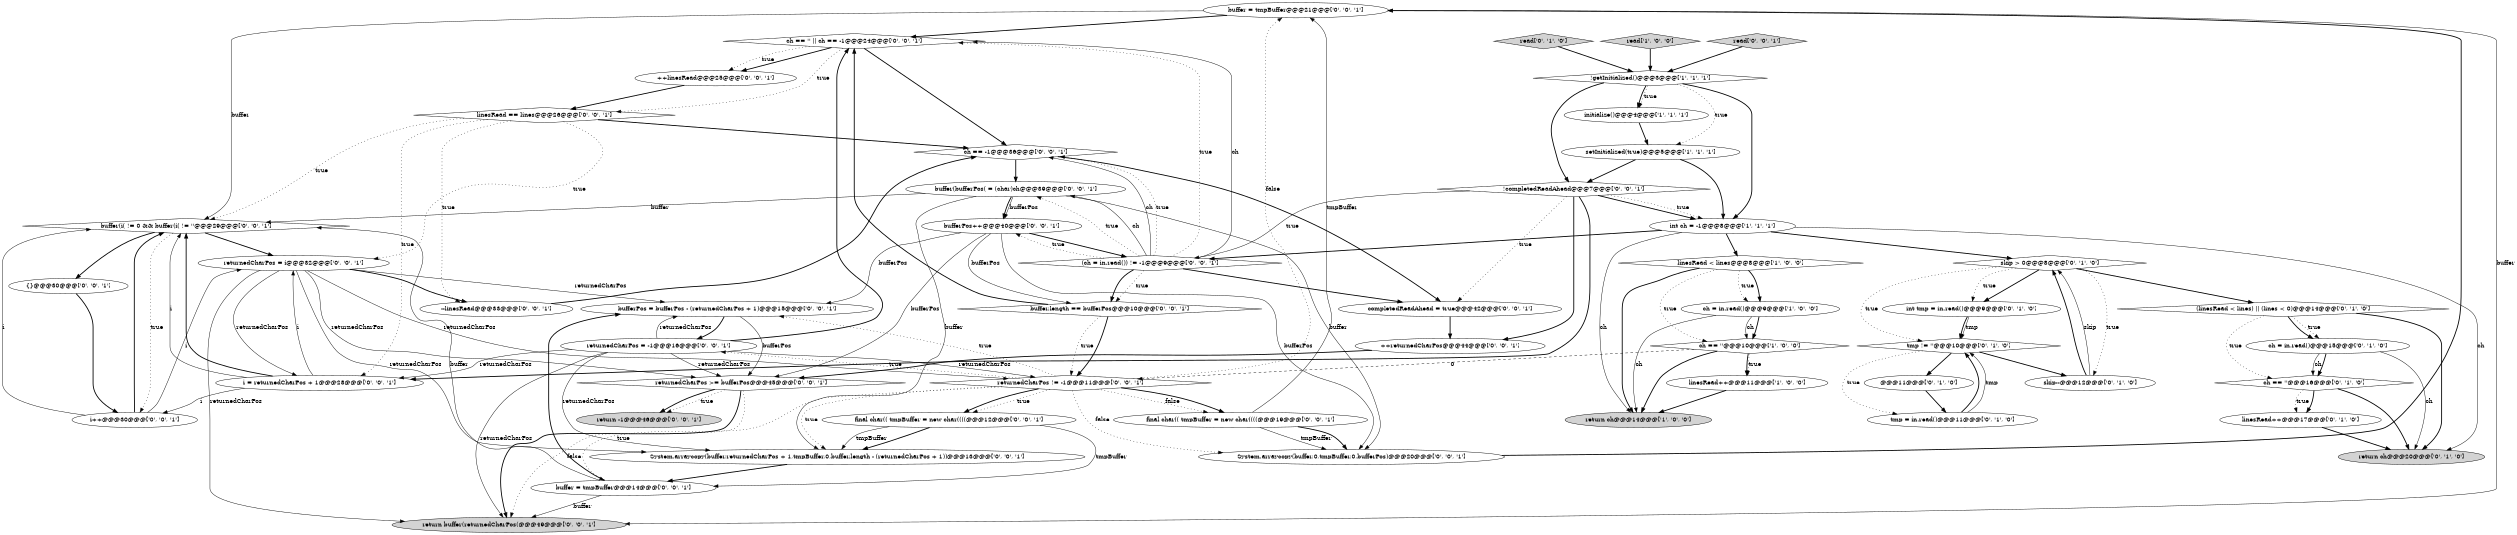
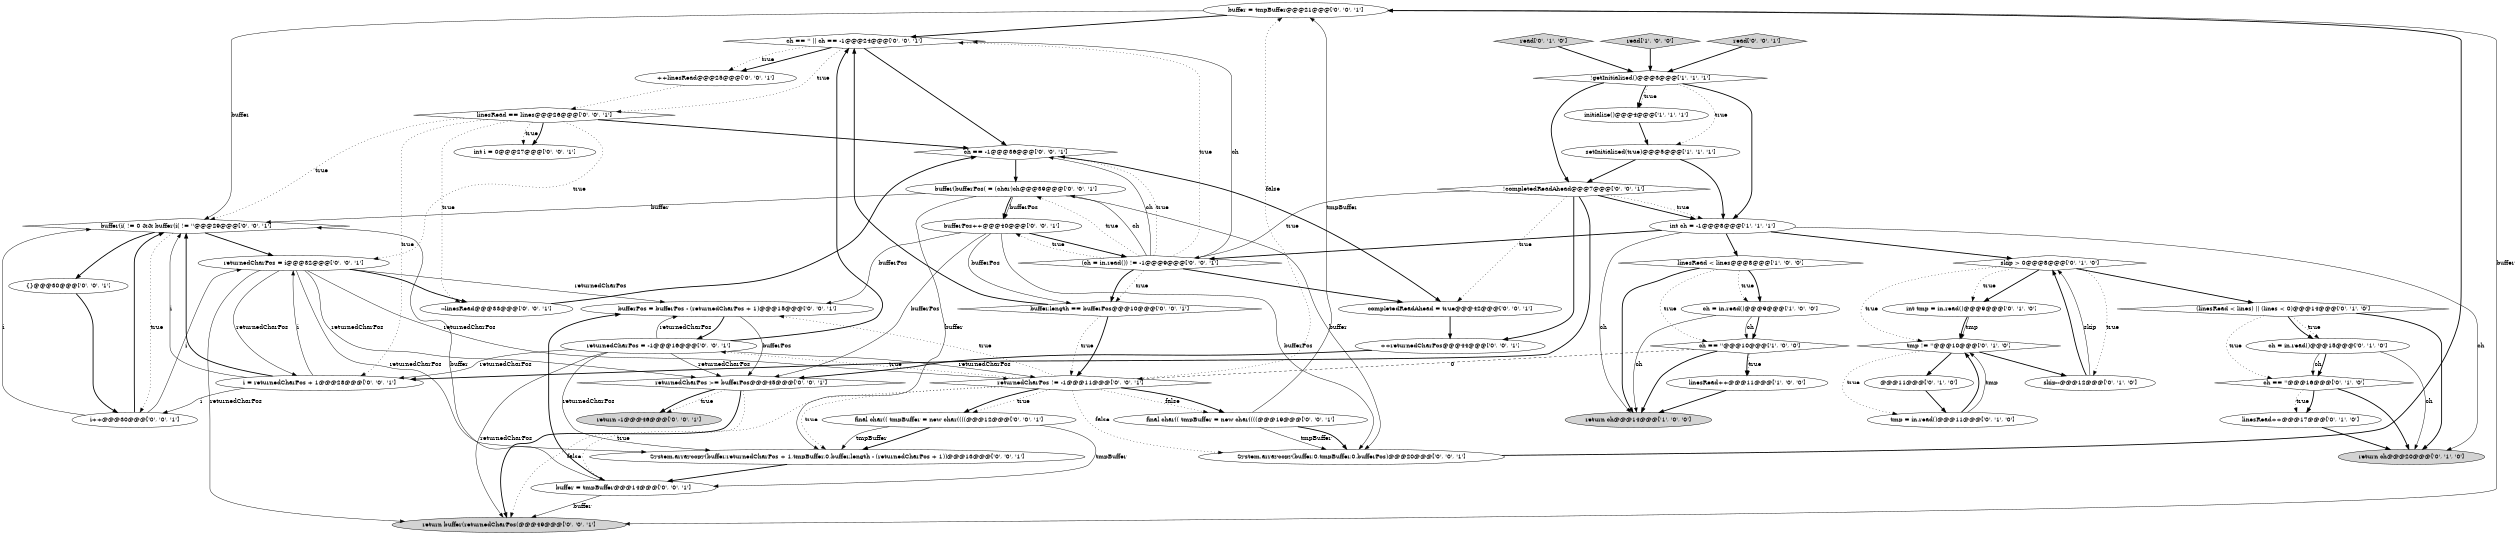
  digraph {
    node [fillcolor=white shape=ellipse style=filled]
    edge [style=bold]
    n1 [label="buffer = tmpBuffer@@@21@@@['0', '0', '1']"]
    n2 [label="ch == '' || ch == -1@@@24@@@['0', '0', '1']" shape=diamond]
    n3 [fillcolor=lightgray label="return buffer(returnedCharPos(@@@49@@@['0', '0', '1']"]
    n4 [label="buffer(i( != 0 && buffer(i( != ''@@@29@@@['0', '0', '1']" shape=diamond]
    n5 [label="ch == -1@@@36@@@['0', '0', '1']" shape=diamond]
    n6 [label="linesRead == lines@@@26@@@['0', '0', '1']" shape=diamond]
    n7 [label="++linesRead@@@25@@@['0', '0', '1']"]
    n8 [label="returnedCharPos = i@@@32@@@['0', '0', '1']"]
    n9 [label="i++@@@30@@@['0', '0', '1']"]
    n10 [label="{}@@@30@@@['0', '0', '1']"]
    n11 [label="bufferPos++@@@40@@@['0', '0', '1']"]
    n12 [label="System.arraycopy(buffer,0,tmpBuffer,0,bufferPos)@@@20@@@['0', '0', '1']"]
    n13 [label="returnedCharPos >= bufferPos@@@45@@@['0', '0', '1']" shape=diamond]
    n14 [label="(ch = in.read()) != -1@@@9@@@['0', '0', '1']" shape=diamond]
    n15 [label="buffer.length == bufferPos@@@10@@@['0', '0', '1']" shape=diamond]
    n16 [label="bufferPos = bufferPos - (returnedCharPos + 1)@@@15@@@['0', '0', '1']"]
    n17 [fillcolor=lightgray label="return -1@@@46@@@['0', '0', '1']"]
    n18 [label="completedReadAhead = true@@@42@@@['0', '0', '1']"]
    n19 [label="buffer(bufferPos( = (char)ch@@@39@@@['0', '0', '1']"]
    n20 [label="returnedCharPos != -1@@@11@@@['0', '0', '1']" shape=diamond]
    n21 [label="returnedCharPos = -1@@@16@@@['0', '0', '1']"]
    n22 [label="++returnedCharPos@@@44@@@['0', '0', '1']"]
    n23 [label="final char(( tmpBuffer = new char((((@@@19@@@['0', '0', '1']"]
    n24 [label="ch = in.read()@@@9@@@['1', '0', '0']"]
    n25 [label="ch == ''@@@10@@@['1', '0', '0']" shape=diamond]
    n26 [fillcolor=lightgray label="return ch@@@14@@@['1', '0', '0']"]
    n27 [label="linesRead++@@@11@@@['1', '0', '0']"]
    n28 [label="i = returnedCharPos + 1@@@28@@@['0', '0', '1']"]
    n29 [label="System.arraycopy(buffer,returnedCharPos + 1,tmpBuffer,0,buffer.length - (returnedCharPos + 1))@@@13@@@['0', '0', '1']"]
    n30 [label="--linesRead@@@33@@@['0', '0', '1']"]
    n31 [label="final char(( tmpBuffer = new char((((@@@12@@@['0', '0', '1']"]
    n32 [label="buffer = tmpBuffer@@@14@@@['0', '0', '1']"]
+   n33 [label="int i = 0@@@27@@@['0', '0', '1']"]
    n34 [label="initialize()@@@4@@@['1', '1', '1']"]
    n35 [label="setInitialized(true)@@@5@@@['1', '1', '1']"]
    n36 [label="int ch = -1@@@8@@@['1', '1', '1']"]
    n37 [label="!completedReadAhead@@@7@@@['0', '0', '1']" shape=diamond]
    n38 [fillcolor=lightgray label="read['0', '1', '0']" shape=diamond]
    n39 [label="!getInitialized()@@@3@@@['1', '1', '1']" shape=diamond]
    n40 [fillcolor=lightgray label="return ch@@@20@@@['0', '1', '0']"]
    n41 [label="linesRead < lines@@@8@@@['1', '0', '0']" shape=diamond]
    n42 [label="skip > 0@@@8@@@['0', '1', '0']" shape=diamond]
    n43 [label="skip--@@@12@@@['0', '1', '0']"]
    n44 [label="tmp != ''@@@10@@@['0', '1', '0']" shape=diamond]
    n45 [label="int tmp = in.read()@@@9@@@['0', '1', '0']"]
    n46 [label="(linesRead < lines) || (lines < 0)@@@14@@@['0', '1', '0']" shape=diamond]
    n47 [label="linesRead++@@@17@@@['0', '1', '0']"]
    n48 [label="ch == ''@@@16@@@['0', '1', '0']" shape=diamond]
    n49 [fillcolor=lightgray label="read['1', '0', '0']" shape=diamond]
    n50 [fillcolor=lightgray label="read['0', '0', '1']" shape=diamond]
    n51 [label="tmp = in.read()@@@11@@@['0', '1', '0']"]
    n52 [label="@@@11@@@['0', '1', '0']"]
    n53 [label="ch = in.read()@@@15@@@['0', '1', '0']"]
    n1 -> n2
    n1 -> n3 [label=buffer style=solid]
    n1 -> n4 [label=buffer style=solid]
    n2 -> n5
    n2 -> n6 [label=true style=dotted]
    n2 -> n7
    n2 -> n7 [label=true style=dotted]
    n4 -> n8
    n4 -> n9 [label=true style=dotted]
    n4 -> n10
    n5 -> n18
    n5 -> n19
    n6 -> n4 [label=true style=dotted]
    n6 -> n5
    n6 -> n8 [label=true style=dotted]
    n6 -> n28 [label=true style=dotted]
    n6 -> n30 [label=true style=dotted]
-   n7 -> n6
+   n6 -> n33 [label=true style=dotted]
+   n6 -> n33
+   n7 -> n6 [style=dotted]
    n8 -> n3 [label=returnedCharPos style=solid]
    n8 -> n13 [label=returnedCharPos style=solid]
    n8 -> n16 [label=returnedCharPos style=solid]
    n8 -> n20 [label=returnedCharPos style=solid]
    n8 -> n28 [label=returnedCharPos style=solid]
    n8 -> n29 [label=returnedCharPos style=solid]
    n8 -> n30
    n9 -> n4 [label=i style=solid]
    n9 -> n4
    n9 -> n8 [label=i style=solid]
    n10 -> n9
    n11 -> n12 [label=bufferPos style=solid]
    n11 -> n13 [label=bufferPos style=solid]
    n11 -> n14
    n11 -> n15 [label=bufferPos style=solid]
    n11 -> n16 [label=bufferPos style=solid]
    n12 -> n1
    n13 -> n3
    n13 -> n3 [label=false style=dotted]
    n13 -> n17 [label=true style=dotted]
    n13 -> n17
    n14 -> n2 [label=true style=dotted]
    n14 -> n2 [label=ch style=solid]
    n14 -> n5 [label=ch style=solid]
    n14 -> n5 [label=true style=dotted]
    n14 -> n11 [label=true style=dotted]
    n14 -> n15 [label=true style=dotted]
    n14 -> n15
    n14 -> n18
    n14 -> n19 [label=ch style=solid]
    n14 -> n19 [label=true style=dotted]
    n15 -> n2
    n15 -> n20 [label=true style=dotted]
    n15 -> n20
    n16 -> n13 [label=bufferPos style=solid]
    n16 -> n21
    n18 -> n22
    n19 -> n4 [label=buffer style=solid]
    n19 -> n11
    n19 -> n11 [label=bufferPos style=solid]
    n19 -> n12 [label=buffer style=solid]
    n19 -> n29 [label=buffer style=solid]
    n20 -> n1 [label=false style=dotted]
    n20 -> n12 [label=false style=dotted]
    n20 -> n16 [label=true style=dotted]
    n20 -> n21 [label=true style=dotted]
    n20 -> n23 [label=false style=dotted]
    n20 -> n23
    n20 -> n29 [label=true style=dotted]
    n20 -> n31 [label=true style=dotted]
    n20 -> n31
    n20 -> n32 [label=true style=dotted]
    n21 -> n2
    n21 -> n3 [label=returnedCharPos style=solid]
    n21 -> n13 [label=returnedCharPos style=solid]
    n21 -> n16 [label=returnedCharPos style=solid]
    n21 -> n20 [label=returnedCharPos style=solid]
    n21 -> n28 [label=returnedCharPos style=solid]
    n21 -> n29 [label=returnedCharPos style=solid]
    n22 -> n13
    n23 -> n1 [label=tmpBuffer style=solid]
    n23 -> n12 [label=tmpBuffer style=solid]
    n23 -> n12
    n24 -> n25
    n24 -> n25 [label=ch style=solid]
    n24 -> n26 [label=ch style=solid]
    n25 -> n20 [label=0 style=dashed]
    n25 -> n26
    n25 -> n27
    n25 -> n27 [label=true style=dotted]
    n27 -> n26
    n28 -> n4
    n28 -> n4 [label=i style=solid]
    n28 -> n8 [label=i style=solid]
    n28 -> n9 [label=i style=solid]
    n29 -> n32
    n30 -> n5
    n31 -> n29
    n31 -> n29 [label=tmpBuffer style=solid]
    n31 -> n32 [label=tmpBuffer style=solid]
    n32 -> n3 [label=buffer style=solid]
    n32 -> n4 [label=buffer style=solid]
    n32 -> n16
    n34 -> n35
    n35 -> n36
    n35 -> n37
    n36 -> n14
    n36 -> n26 [label=ch style=solid]
    n36 -> n40 [label=ch style=solid]
    n36 -> n41
    n36 -> n42
    n37 -> n14 [label=true style=solid]
    n37 -> n18 [label=true style=dotted]
    n37 -> n22
    n37 -> n28
    n37 -> n36
    n37 -> n36 [label=true style=dotted]
    n38 -> n39
    n39 -> n34 [label=true style=dotted]
    n39 -> n34
    n39 -> n35 [label=true style=dotted]
    n39 -> n36
    n39 -> n37
    n41 -> n24 [label=true style=dotted]
    n41 -> n24
    n41 -> n25 [label=true style=dotted]
    n41 -> n26
    n42 -> n43 [label=true style=dotted]
    n42 -> n44 [label=true style=dotted]
    n42 -> n45
    n42 -> n45 [label=true style=dotted]
    n42 -> n46
    n43 -> n42
    n43 -> n42 [label=skip style=solid]
    n44 -> n43
    n44 -> n51 [label=true style=dotted]
    n44 -> n52
    n45 -> n44
    n45 -> n44 [label=tmp style=solid]
    n46 -> n40
    n46 -> n48 [label=true style=dotted]
    n46 -> n53 [label=true style=dotted]
    n46 -> n53
    n47 -> n40
    n48 -> n40
    n48 -> n47
    n48 -> n47 [label=true style=dotted]
    n49 -> n39
    n50 -> n39
    n51 -> n44
    n51 -> n44 [label=tmp style=solid]
    n52 -> n51
    n53 -> n40 [label=ch style=solid]
    n53 -> n48 [label=ch style=solid]
    n53 -> n48
  }
